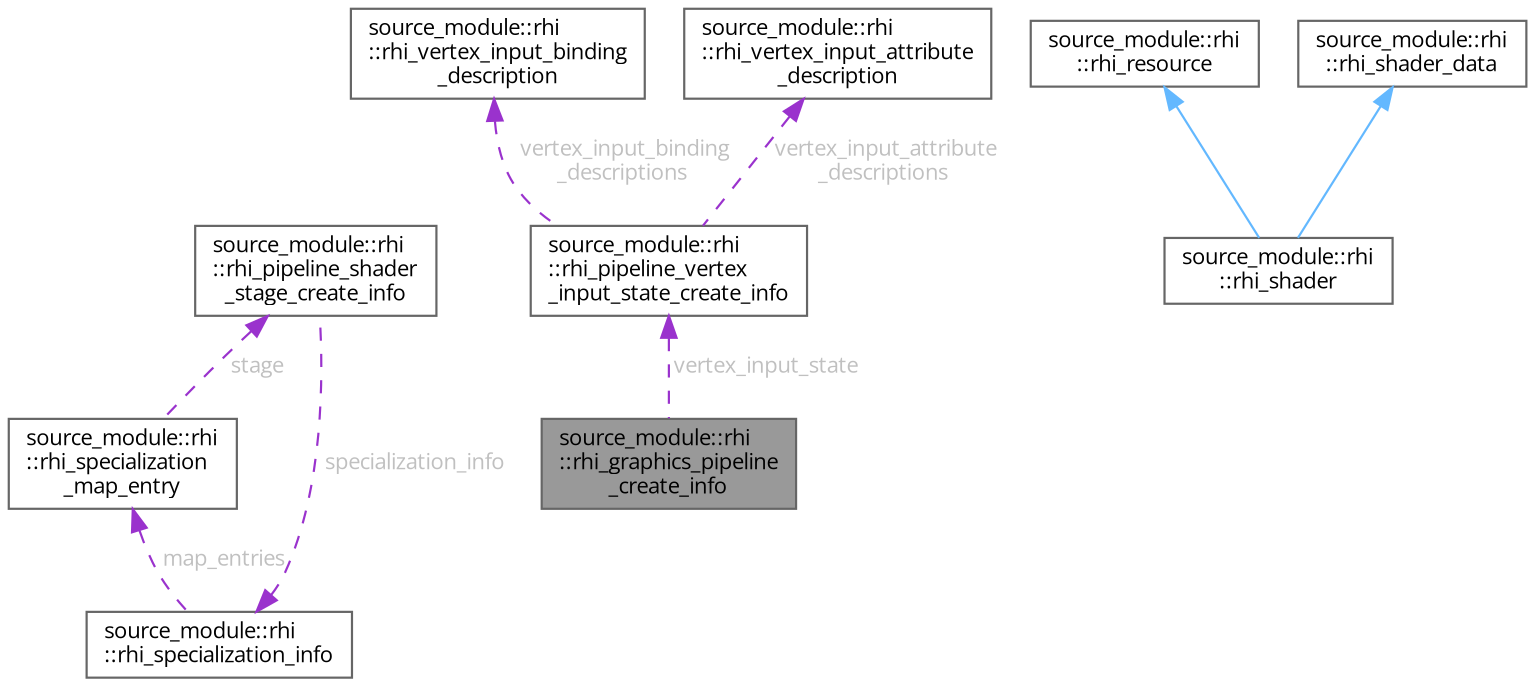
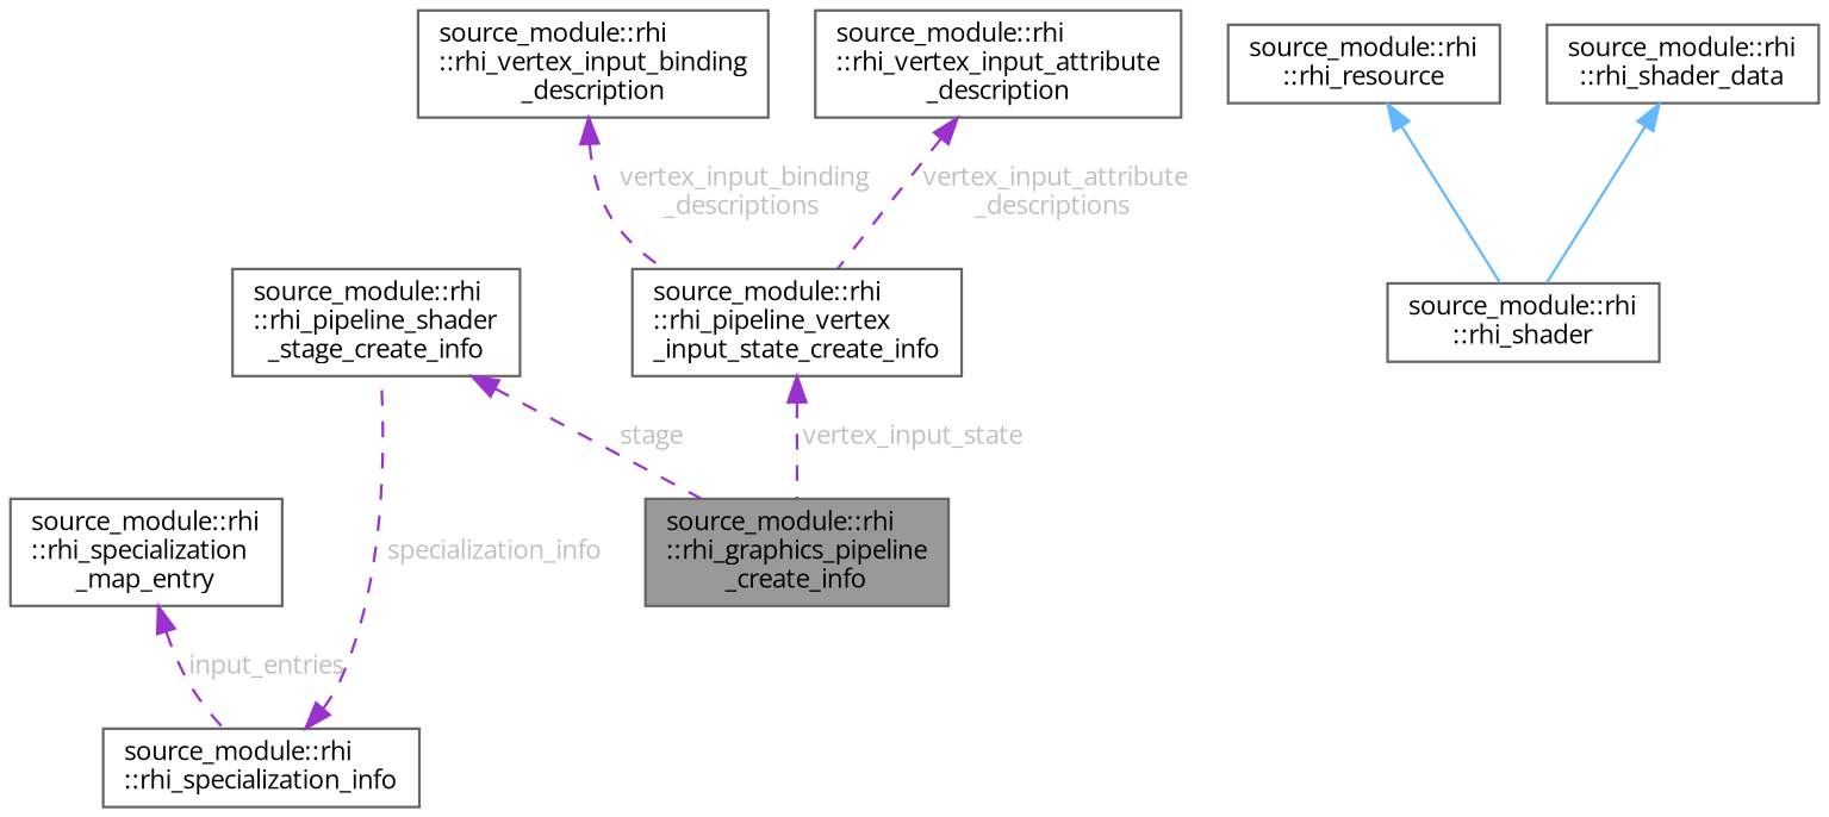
  digraph {
    fontname="Open Sans"
    rankdir=TB
    node [color=gray40 fillcolor=white fontname="Open Sans" fontsize=10 shape=box style=filled]
    edge [color=darkorchid3 dir=back fontcolor=grey fontname="Open Sans" fontsize=10 labelfontname=Helvetica labelfontsize=10 style=dashed]
    n1 [fillcolor=grey60 fontcolor=black height=0.2 label="source_module::rhi\l::rhi_graphics_pipeline\l_create_info" width=0.4]
    n2 [height=0.2 label="source_module::rhi\l::rhi_pipeline_shader\l_stage_create_info" width=0.4]
    n3 [height=0.2 label="source_module::rhi\l::rhi_shader" width=0.4]
    n4 [height=0.2 label="source_module::rhi\l::rhi_resource" width=0.4]
    n5 [height=0.2 label="source_module::rhi\l::rhi_shader_data" width=0.4]
    n6 [height=0.2 label="source_module::rhi\l::rhi_specialization_info" width=0.4]
    n7 [height=0.2 label="source_module::rhi\l::rhi_specialization\l_map_entry" width=0.4]
    n8 [height=0.2 label="source_module::rhi\l::rhi_pipeline_vertex\l_input_state_create_info" width=0.4]
    n9 [height=0.2 label="source_module::rhi\l::rhi_vertex_input_binding\l_description" width=0.4]
    n10 [height=0.2 label="source_module::rhi\l::rhi_vertex_input_attribute\l_description" width=0.4]
-   n2 -> n7 [label=" stage"]
+   n2 -> n1 [label=" stage"]
    n4 -> n3 [color=steelblue1 style=solid fontcolor=""]
    n5 -> n3 [color=steelblue1 style=solid fontcolor=""]
    n6 -> n2 [label=" specialization_info"]
-   n7 -> n6 [label=" map_entries"]
+   n7 -> n6 [label=" input_entries"]
    n8 -> n1 [label=" vertex_input_state"]
    n9 -> n8 [label=" vertex_input_binding\l_descriptions"]
    n10 -> n8 [label=" vertex_input_attribute\l_descriptions"]
  }
